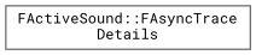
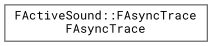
  digraph {
    rankdir=TB
    fontname="Roboto Mono"
-   n1 [color=grey40 fillcolor=white fontname="Roboto Mono" fontsize=10 height=0.2 label="FActiveSound::FAsyncTrace\lDetails" shape=box style=filled width=0.4]
+   n1 [color=grey40 fillcolor=white fontname="Roboto Mono" fontsize=10 height=0.2 label="FActiveSound::FAsyncTrace\lFAsyncTrace" shape=box style=filled width=0.4]
  }
